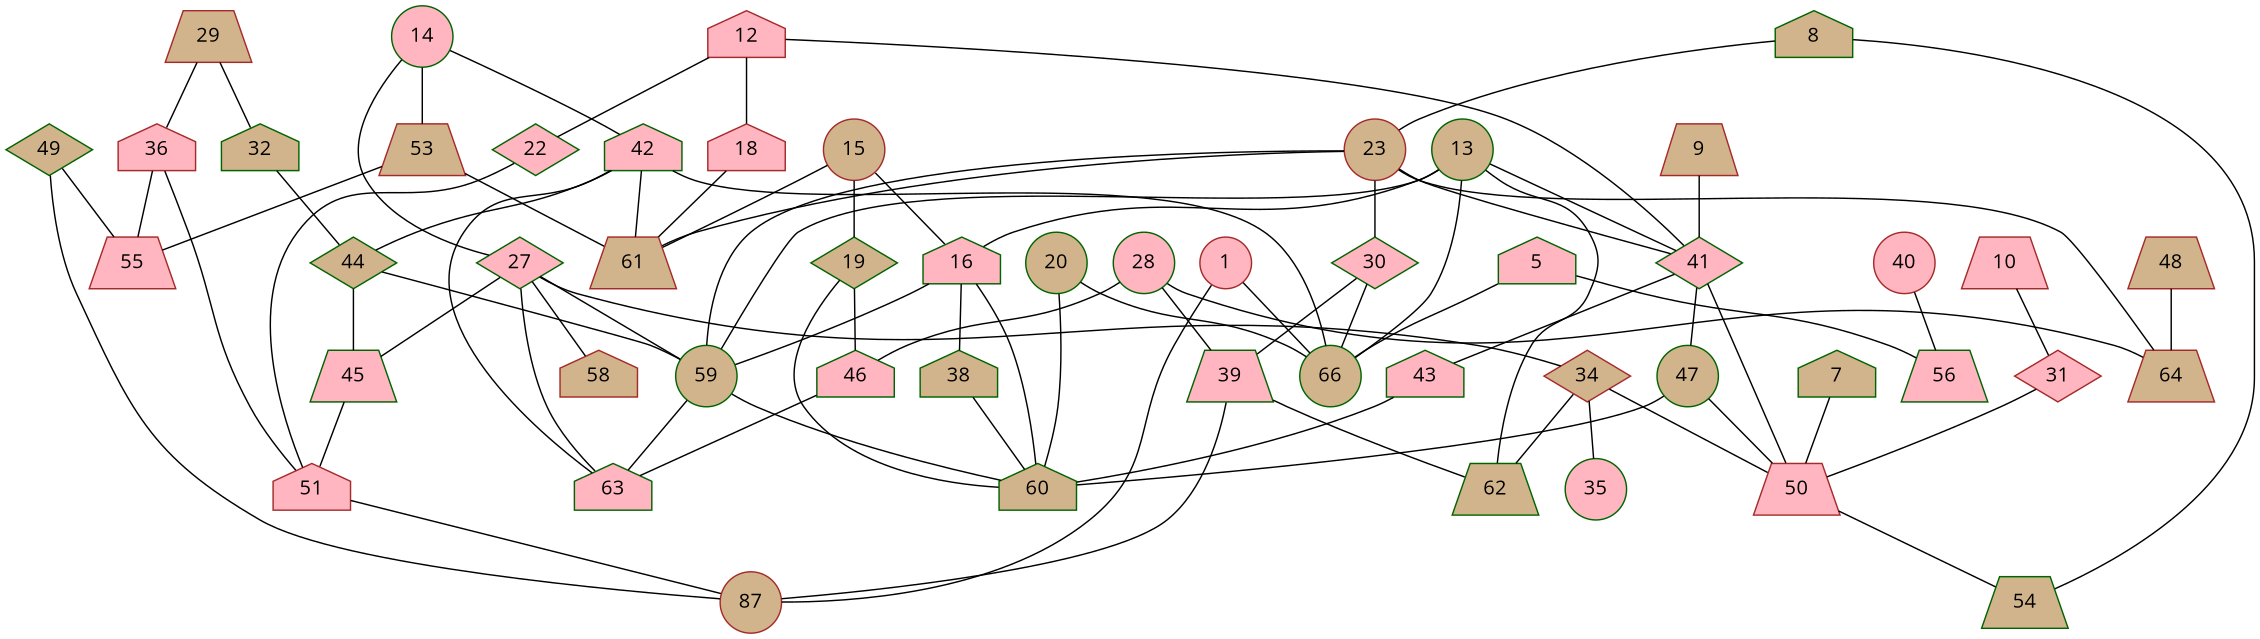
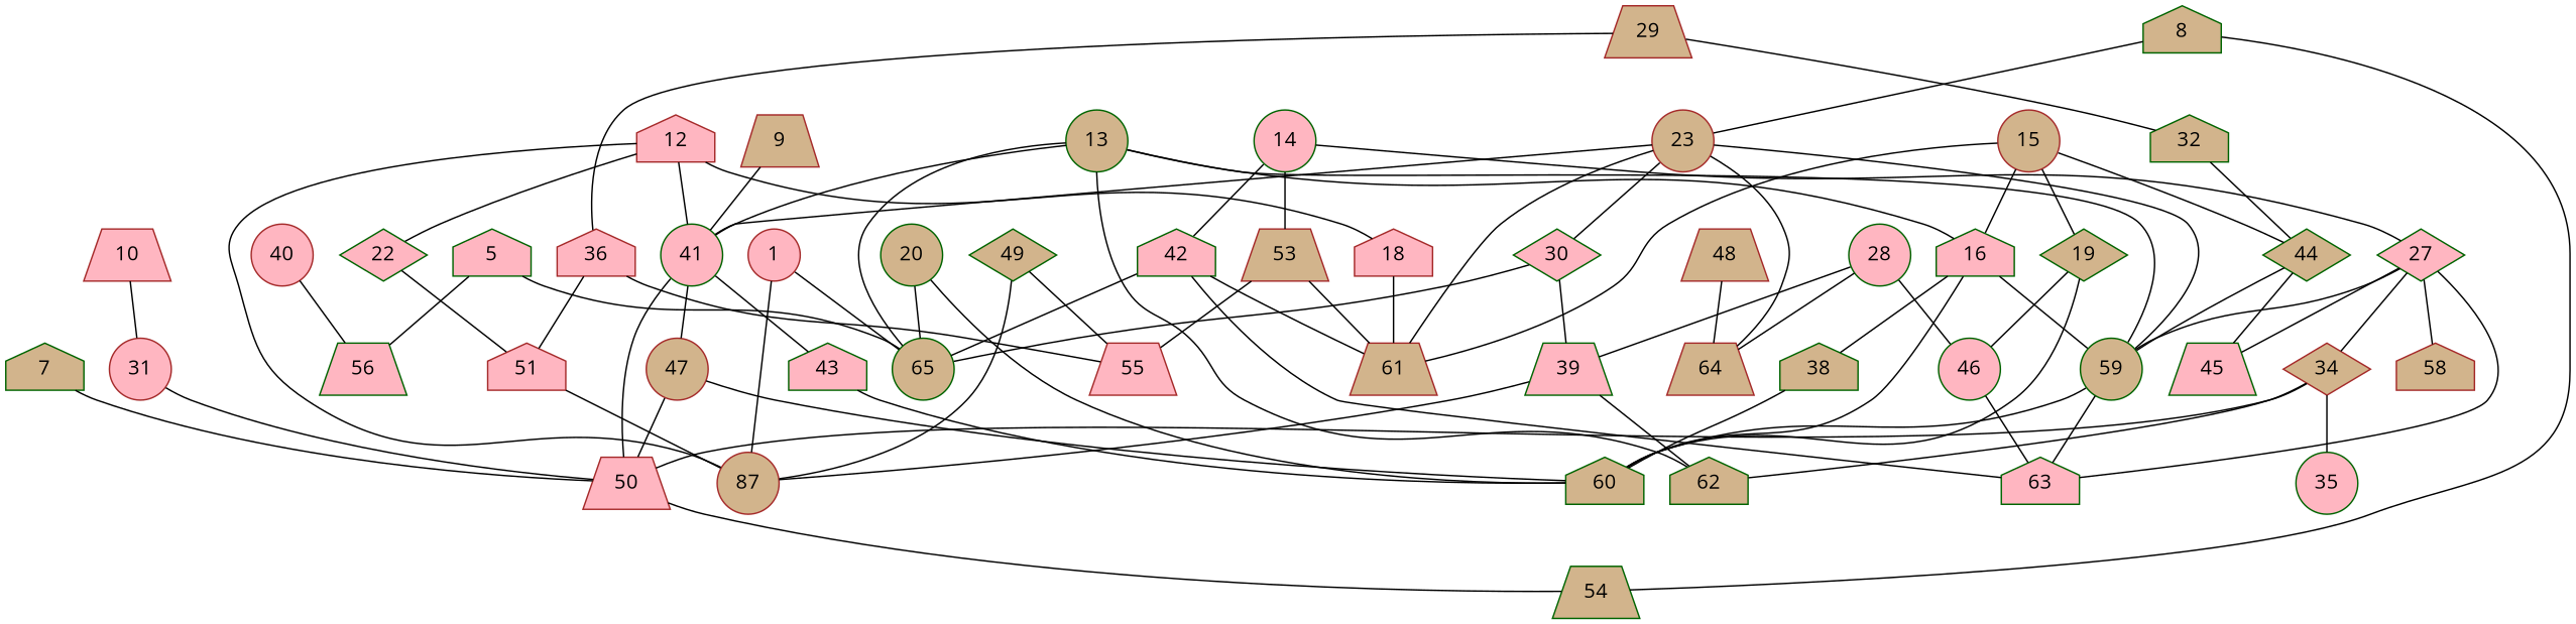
  graph {
    fontname="Open Sans"
    node [color=darkgreen fillcolor=lightpink fontname="Open Sans" shape=house style=filled]
    edge [fontname="Open Sans" weight=1.0]
    1 [color=brown shape=circle]
    n2 [color=brown fillcolor=tan label=87 shape=circle]
-   65 [fillcolor=tan shape=circle label=66]
+   65 [fillcolor=tan shape=circle]
    5
    56 [shape=trapezium]
    7 [fillcolor=tan]
    50 [color=brown shape=trapezium]
    54 [fillcolor=tan shape=trapezium]
    8 [fillcolor=tan]
    23 [color=brown fillcolor=tan shape=circle]
-   41 [shape=diamond]
+   41 [shape=circle]
    59 [fillcolor=tan shape=circle]
    61 [color=brown fillcolor=tan shape=trapezium]
    30 [shape=diamond]
    64 [color=brown fillcolor=tan shape=trapezium]
    42
    63
    9 [color=brown fillcolor=tan shape=trapezium]
-   47 [fillcolor=tan shape=circle]
+   47 [color=brown fillcolor=tan shape=circle]
    43
    10 [color=brown shape=trapezium]
-   31 [color=brown shape=diamond]
+   31 [color=brown shape=circle]
    12 [color=brown]
    18 [color=brown]
    22 [shape=diamond]
    51 [color=brown]
    13 [fillcolor=tan shape=circle]
    16
-   62 [fillcolor=tan shape=trapezium]
+   62 [fillcolor=tan]
    38 [fillcolor=tan]
    60 [fillcolor=tan]
    14 [shape=circle]
    27 [shape=diamond]
    53 [color=brown fillcolor=tan shape=trapezium]
    34 [color=brown fillcolor=tan shape=diamond]
    45 [shape=trapezium]
    58 [color=brown fillcolor=tan]
    55 [color=brown shape=trapezium]
    15 [color=brown fillcolor=tan shape=circle]
    19 [fillcolor=tan shape=diamond]
    44 [fillcolor=tan shape=diamond]
-   46
+   46 [shape=circle]
    20 [fillcolor=tan shape=circle]
    39 [shape=trapezium]
    35 [shape=circle]
    28 [shape=circle]
    29 [color=brown fillcolor=tan shape=trapezium]
    32 [fillcolor=tan]
    36 [color=brown]
    40 [color=brown shape=circle]
    48 [color=brown fillcolor=tan shape=trapezium]
    49 [fillcolor=tan shape=diamond]
    1 -- n2
    1 -- 65
    5 -- 65
    5 -- 56
    7 -- 50
    50 -- 54
    8 -- 54
    8 -- 23
    23 -- 41
    23 -- 59
    23 -- 61
    23 -- 30
    23 -- 64
    41 -- 50
    41 -- 47
    41 -- 43
    59 -- 63
    59 -- 60
    30 -- 65 [weight=2.0]
    30 -- 39
    42 -- 65
    42 -- 61
    42 -- 63
    9 -- 41
    47 -- 50
    47 -- 60
    43 -- 60
    10 -- 31
    31 -- 50
+   12 -- n2
    12 -- 41
    12 -- 18
    12 -- 22
    18 -- 61
    22 -- 51
    51 -- n2
    13 -- 65
    13 -- 41
    13 -- 59
    13 -- 16
    13 -- 62
    16 -- 59 [weight=2.0]
    16 -- 38
    16 -- 60
    38 -- 60
    14 -- 42
    14 -- 27
    14 -- 53
    27 -- 59
    27 -- 63
    27 -- 34
    27 -- 45
    27 -- 58
    53 -- 61
    53 -- 55
    34 -- 50
    34 -- 62
    34 -- 35
-   45 -- 51
    15 -- 61
    15 -- 16
    15 -- 19
-   42 -- 44
+   15 -- 44
    19 -- 60
    19 -- 46
    44 -- 59
    44 -- 45
    46 -- 63
    20 -- 65
    20 -- 60
    39 -- n2
    39 -- 62
    28 -- 64
    28 -- 46
    28 -- 39
    29 -- 32
    29 -- 36
    32 -- 44
    36 -- 51
    36 -- 55
    40 -- 56
    48 -- 64
    49 -- n2
    49 -- 55
  }
